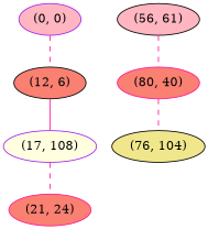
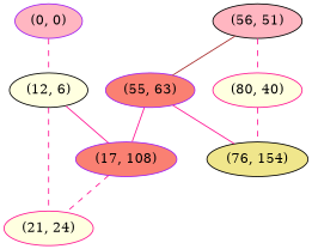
  graph {
    node [color=purple fillcolor=lightyellow style=filled]
    edge [color=deeppink style=dashed weight=1]
    "(0, 0)" [fillcolor=lightpink]
-   "(12, 6)" [color=black fillcolor=salmon]
-   "(17, 108)"
-   "(21, 24)" [color=deeppink fillcolor=salmon]
-   "(56, 61)" [color=black fillcolor=lightpink]
-   "(80, 40)" [color=deeppink fillcolor=salmon]
-   "(76, 104)" [color=black fillcolor=khaki]
+   "(12, 6)" [color=black]
+   "(17, 108)" [fillcolor=salmon]
+   "(21, 24)" [color=deeppink]
+   "(56, 61)" [color=black fillcolor=lightpink label="(56, 51)"]
+   "(55, 63)" [fillcolor=salmon]
+   "(80, 40)" [color=deeppink]
+   "(76, 104)" [color=black fillcolor=khaki label="(76, 154)"]
    "(0, 0)" -- "(12, 6)" [weight=4]
    "(12, 6)" -- "(17, 108)" [style=solid]
+   "(12, 6)" -- "(21, 24)" [weight=3]
    "(17, 108)" -- "(21, 24)"
+   "(56, 61)" -- "(55, 63)" [color=brown style=solid]
    "(56, 61)" -- "(80, 40)" [weight=3]
+   "(55, 63)" -- "(17, 108)" [style=solid]
+   "(55, 63)" -- "(76, 104)" [style=solid]
    "(80, 40)" -- "(76, 104)" [weight=3]
  }
